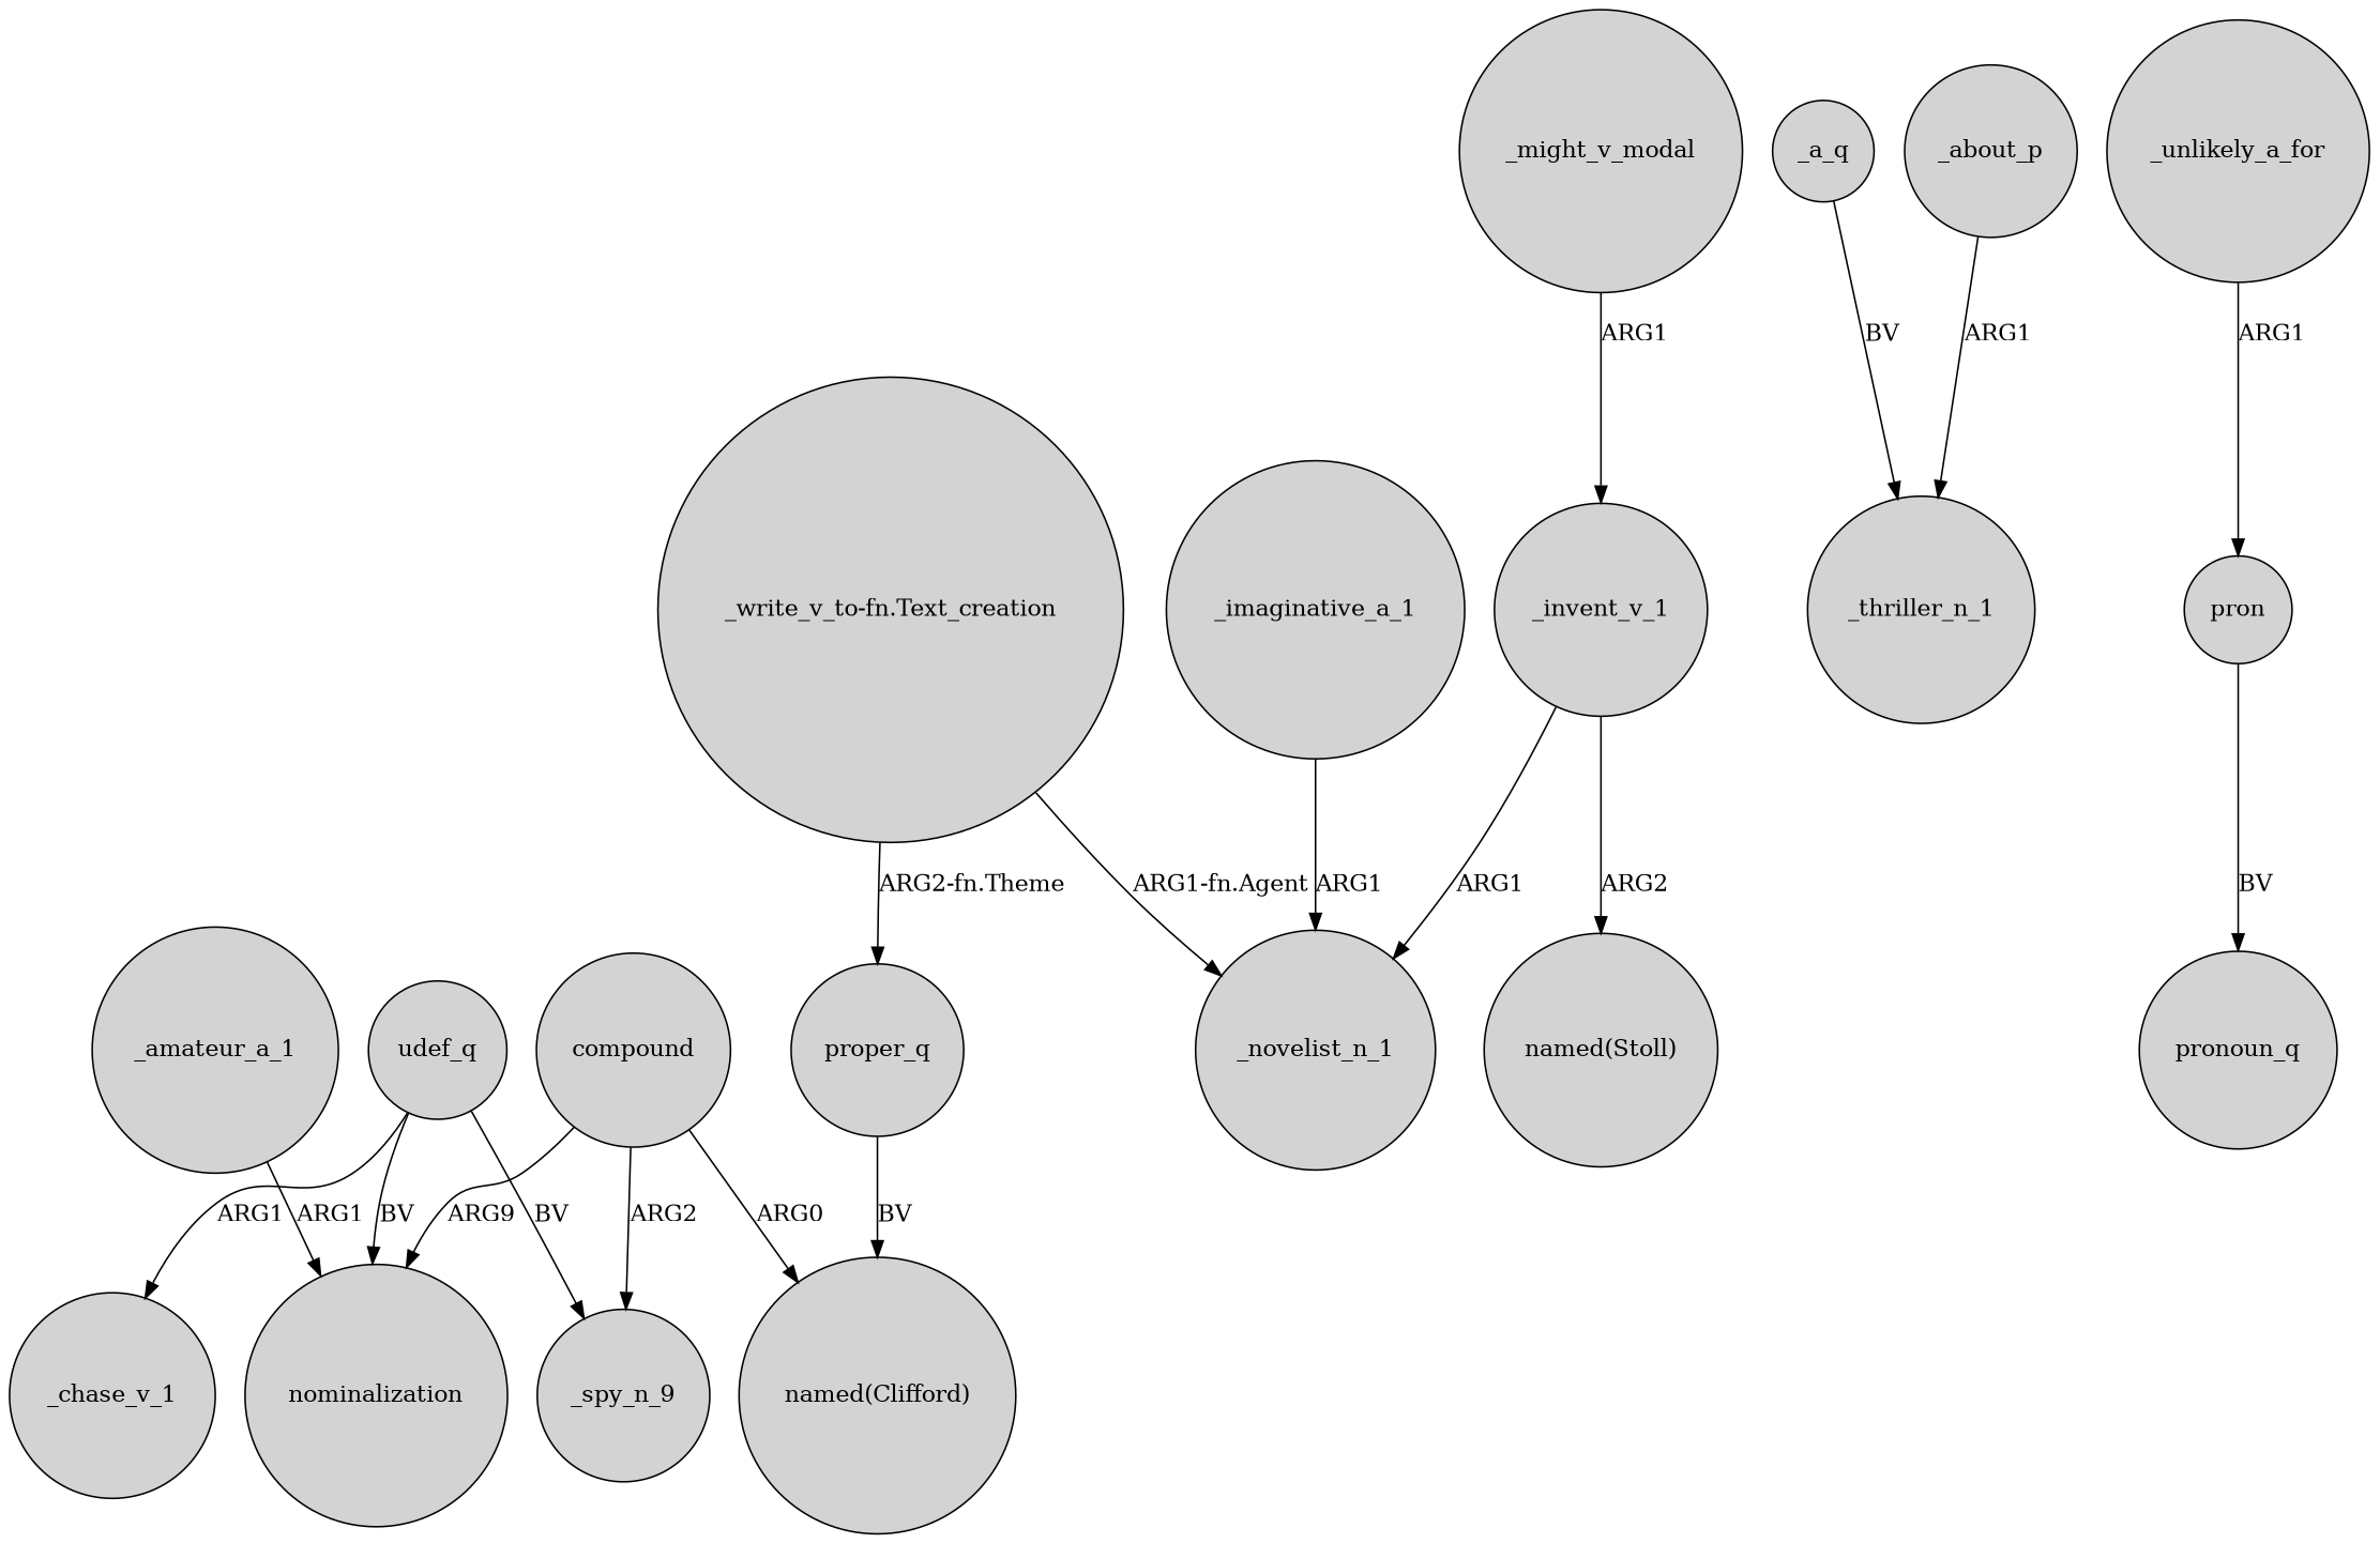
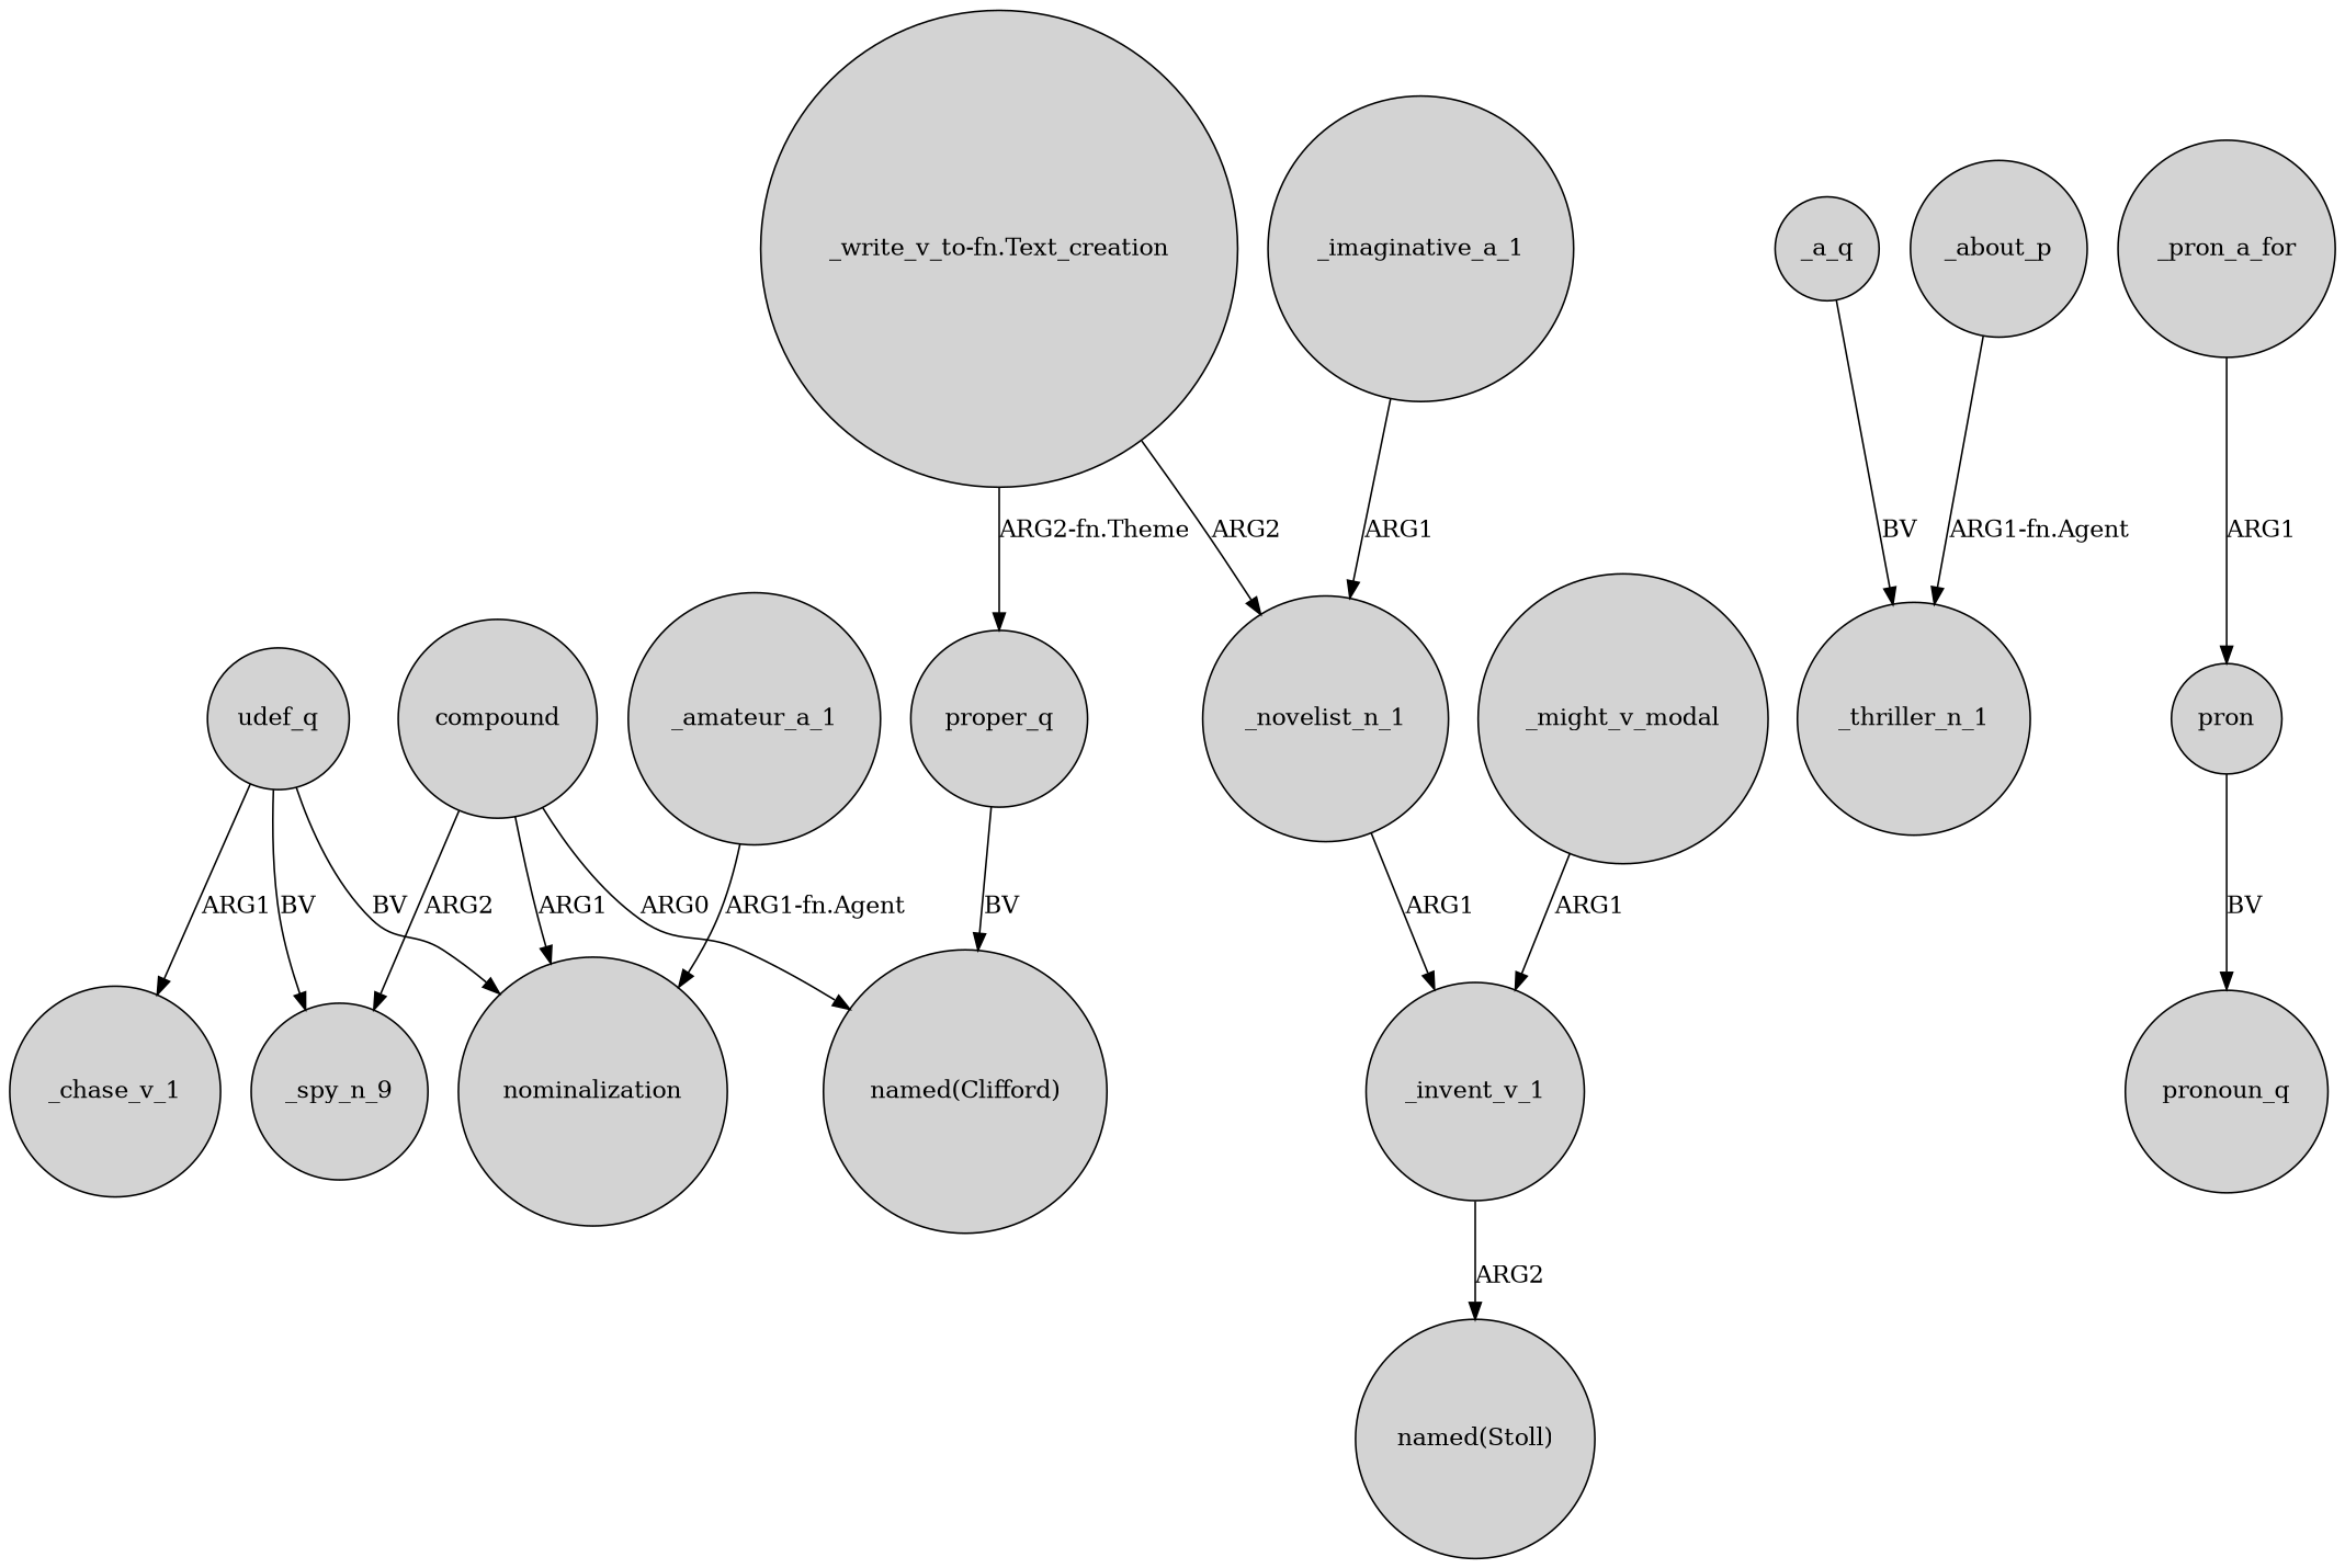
  digraph {
    node [shape=circle style=filled]
    n1 [label=_spy_n_9]
    udef_q
    nominalization
    _chase_v_1
    _a_q
    _thriller_n_1
    _about_p
    _invent_v_1
    _novelist_n_1
    "named(Stoll)"
    proper_q
    "named(Clifford)"
    "_write_v_to-fn.Text_creation"
    pron
    pronoun_q
    _imaginative_a_1
    compound
-   _unlikely_a_for
+   _unlikely_a_for [label=_pron_a_for]
    _amateur_a_1
    _might_v_modal
    udef_q -> n1 [label=BV]
    udef_q -> nominalization [label=BV]
    udef_q -> _chase_v_1 [label=ARG1]
    _a_q -> _thriller_n_1 [label=BV]
-   _about_p -> _thriller_n_1 [label=ARG1]
-   _invent_v_1 -> _novelist_n_1 [label=ARG1]
+   _about_p -> _thriller_n_1 [label="ARG1-fn.Agent"]
+   _novelist_n_1 -> _invent_v_1 [label=ARG1]
    _invent_v_1 -> "named(Stoll)" [label=ARG2]
    proper_q -> "named(Clifford)" [label=BV]
-   "_write_v_to-fn.Text_creation" -> _novelist_n_1 [label="ARG1-fn.Agent"]
+   "_write_v_to-fn.Text_creation" -> _novelist_n_1 [label=ARG2]
    "_write_v_to-fn.Text_creation" -> proper_q [label="ARG2-fn.Theme"]
    pron -> pronoun_q [label=BV]
    _imaginative_a_1 -> _novelist_n_1 [label=ARG1]
    compound -> n1 [label=ARG2]
-   compound -> nominalization [label=ARG9]
+   compound -> nominalization [label=ARG1]
    compound -> "named(Clifford)" [label=ARG0]
    _unlikely_a_for -> pron [label=ARG1]
-   _amateur_a_1 -> nominalization [label=ARG1]
+   _amateur_a_1 -> nominalization [label="ARG1-fn.Agent"]
    _might_v_modal -> _invent_v_1 [label=ARG1]
  }
